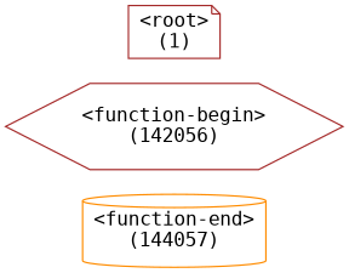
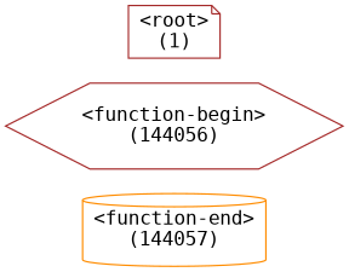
  digraph {
    rankdir=LR
    fontname="DejaVu Sans Mono"
    node [color=brown fontname="DejaVu Sans Mono"]
    n1 [label="<function-end>\n(144057)" shape=cylinder color=darkorange]
-   n2 [label="<function-begin>\n(142056)" shape=hexagon]
+   n2 [label="<function-begin>\n(144056)" shape=hexagon]
    n3 [label="<root>\n(1)" shape=note]
  }
